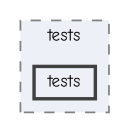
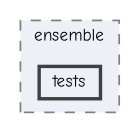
  digraph {
    compound=true
    fontname="Comic Neue"
    n1 [color=grey25 fillcolor="#edf0f7" fontname="Comic Neue" fontsize=10 height=0.2 label=tests shape=box style="filled,bold" width=0.4]
    subgraph cluster_1 {
      bgcolor="#edf0f7"
      fontsize=10
-     label=tests
+     label=ensemble
      pencolor=grey50
      style="filled,dashed"
      n1
    }
  }
